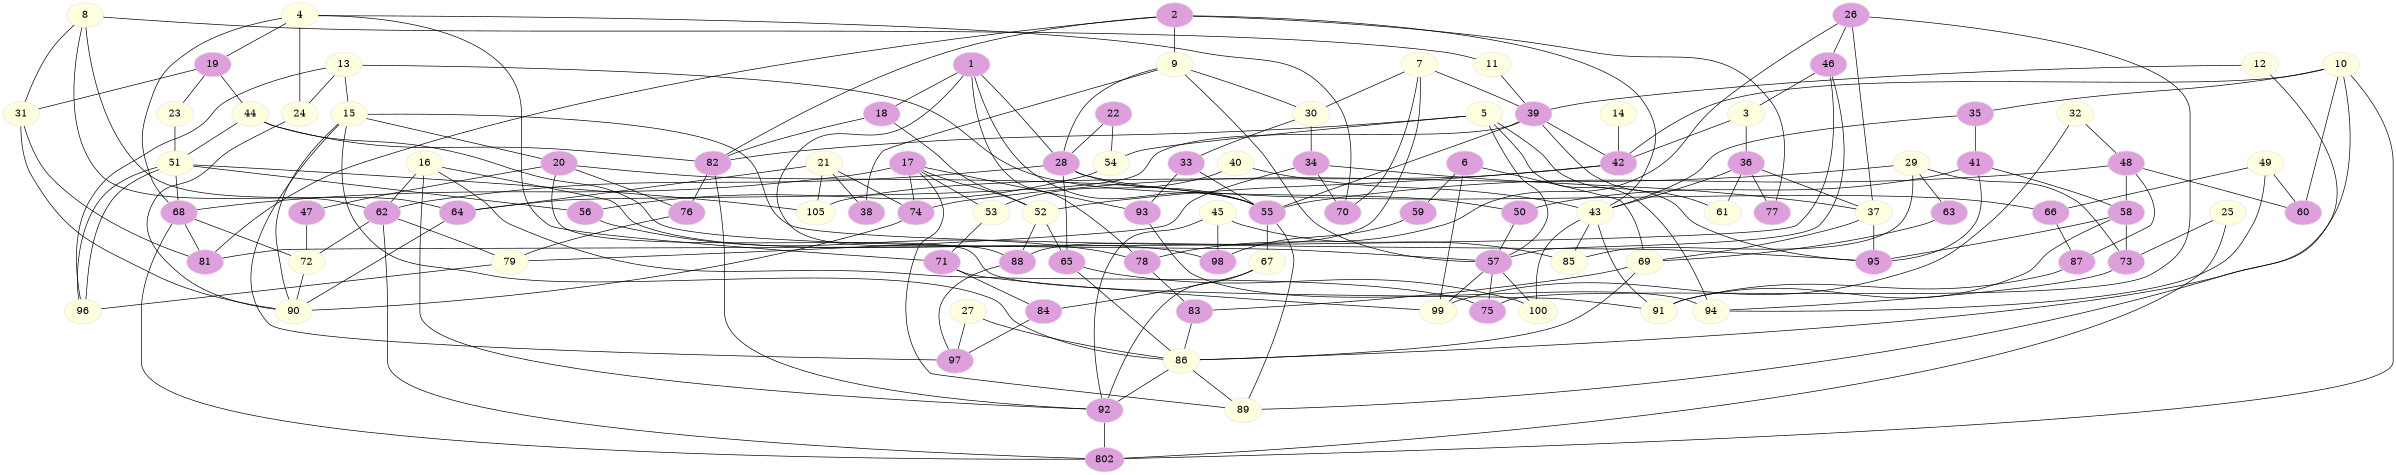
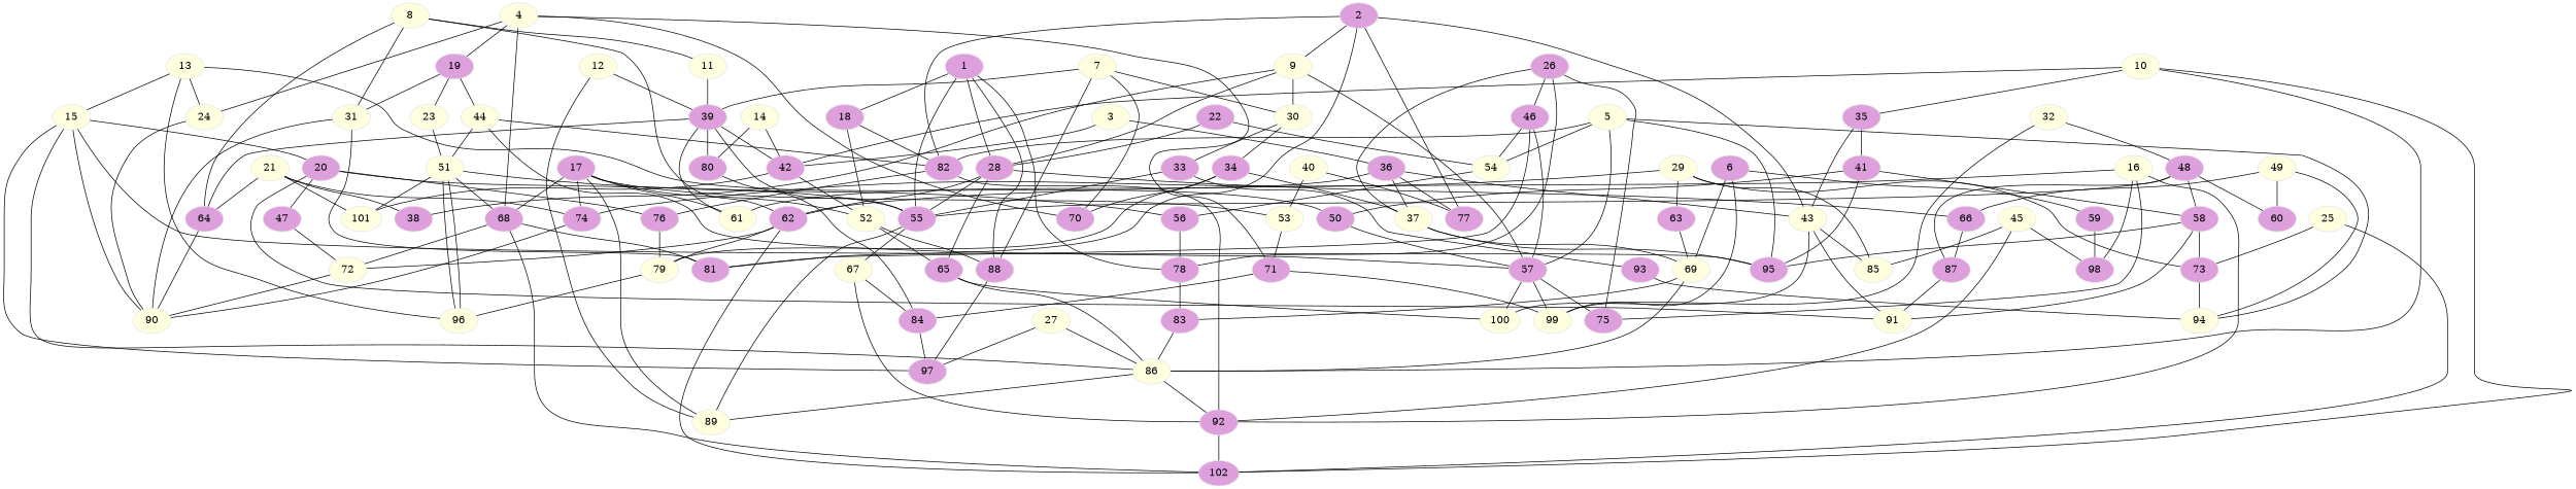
  graph {
    node [color=gray90 fillcolor=plum style=filled]
    1
    18
    28
    55
    78
    88
    82
    52 [fillcolor=lightyellow]
    62
    65
    66
    89 [fillcolor=lightyellow]
    67 [fillcolor=lightyellow]
    83
    97
    9 [fillcolor=lightyellow]
    2
    43 [fillcolor=lightyellow]
    77
    81
    57
    30 [fillcolor=lightyellow]
    38
    91 [fillcolor=lightyellow]
    85 [fillcolor=lightyellow]
    100 [fillcolor=lightyellow]
    92
    76
    3 [fillcolor=lightyellow]
    36
    42
    37 [fillcolor=lightyellow]
    61 [fillcolor=lightyellow]
-   101 [fillcolor=lightyellow label=105]
+   101 [fillcolor=lightyellow]
    4 [fillcolor=lightyellow]
    19
    24 [fillcolor=lightyellow]
    68
    70
    71
    31 [fillcolor=lightyellow]
    23 [fillcolor=lightyellow]
    44 [fillcolor=lightyellow]
    90 [fillcolor=lightyellow]
-   102 [label=802]
+   102
    72 [fillcolor=lightyellow]
    99 [fillcolor=lightyellow]
    84
    5 [fillcolor=lightyellow]
    54 [fillcolor=lightyellow]
    94 [fillcolor=lightyellow]
    95
    56
    75
    6
    59
    69 [fillcolor=lightyellow]
    98
    86 [fillcolor=lightyellow]
    7 [fillcolor=lightyellow]
    39
    33
    34
    64
+   80
    8 [fillcolor=lightyellow]
    11 [fillcolor=lightyellow]
    79 [fillcolor=lightyellow]
    10 [fillcolor=lightyellow]
    35
    60
    41
    12 [fillcolor=lightyellow]
    13 [fillcolor=lightyellow]
    15 [fillcolor=lightyellow]
    50
    96 [fillcolor=lightyellow]
    20
    14 [fillcolor=lightyellow]
    47
    16 [fillcolor=lightyellow]
    17
    53 [fillcolor=lightyellow]
    74
    93
    51 [fillcolor=lightyellow]
    21 [fillcolor=lightyellow]
    22
    25 [fillcolor=lightyellow]
    73
    26
    46
    27 [fillcolor=lightyellow]
    87
    29 [fillcolor=lightyellow]
    63
    32 [fillcolor=lightyellow]
    48
    58
    40 [fillcolor=lightyellow]
    45 [fillcolor=lightyellow]
    49 [fillcolor=lightyellow]
    1 -- 18
    1 -- 28
    1 -- 55
    1 -- 78
    1 -- 88
    18 -- 82
    18 -- 52
    28 -- 55
    28 -- 62
    28 -- 65
    28 -- 66
    55 -- 89
    55 -- 67
    78 -- 83
    88 -- 97
    82 -- 92
    82 -- 76
    52 -- 88
    52 -- 65
    62 -- 102
    62 -- 72
    62 -- 79
    65 -- 100
    65 -- 86
    66 -- 87
    67 -- 92
    67 -- 84
    83 -- 86
    9 -- 28
    9 -- 57
    9 -- 30
    9 -- 38
    2 -- 82
    2 -- 9
    2 -- 43
    2 -- 77
    2 -- 81
    43 -- 91
    43 -- 85
    43 -- 100
    57 -- 100
    57 -- 99
    57 -- 75
    30 -- 33
    30 -- 34
    92 -- 102
    76 -- 79
    3 -- 36
    3 -- 42
    36 -- 43
    36 -- 77
    36 -- 37
    36 -- 61
    42 -- 52
    42 -- 101
    37 -- 95
    37 -- 69
    4 -- 19
    4 -- 24
    4 -- 68
    4 -- 70
    4 -- 71
    19 -- 31
    19 -- 23
    19 -- 44
    24 -- 90
    68 -- 81
    68 -- 102
    68 -- 72
    71 -- 99
    71 -- 84
    31 -- 81
    31 -- 90
    23 -- 51
    44 -- 82
    44 -- 57
    44 -- 51
    72 -- 90
    84 -- 97
    5 -- 82
    5 -- 57
    5 -- 54
    5 -- 94
    5 -- 95
    54 -- 56
    56 -- 78
    6 -- 99
    6 -- 59
    6 -- 69
    59 -- 98
    69 -- 83
    69 -- 86
    86 -- 89
    86 -- 92
    7 -- 88
    7 -- 30
    7 -- 70
    7 -- 39
    39 -- 55
    39 -- 42
    39 -- 61
    39 -- 64
+   39 -- 80
    33 -- 55
    33 -- 93
    34 -- 37
    34 -- 70
    34 -- 79
    64 -- 90
+   80 -- 84
    8 -- 62
    8 -- 31
    8 -- 64
    8 -- 11
    11 -- 39
    79 -- 96
    10 -- 42
    10 -- 102
    10 -- 86
    10 -- 35
-   10 -- 60
    35 -- 43
    35 -- 41
    41 -- 95
    41 -- 50
    41 -- 58
    12 -- 89
    12 -- 39
    13 -- 24
    13 -- 15
    13 -- 50
    13 -- 96
    15 -- 97
    15 -- 90
    15 -- 95
    15 -- 86
    15 -- 20
    50 -- 57
    20 -- 55
    20 -- 91
    20 -- 76
    20 -- 47
    14 -- 42
+   14 -- 80
    47 -- 72
    16 -- 62
    16 -- 92
    16 -- 75
    16 -- 98
    17 -- 52
    17 -- 89
    17 -- 68
    17 -- 53
    17 -- 74
-   17 -- 93
+   17 -- 61
    53 -- 71
    74 -- 90
    93 -- 94
    51 -- 101
    51 -- 68
    51 -- 56
    51 -- 96
    51 -- 96
    21 -- 38
    21 -- 101
    21 -- 64
    21 -- 74
    22 -- 28
    22 -- 54
    25 -- 102
    25 -- 73
    73 -- 94
    26 -- 78
    26 -- 37
    26 -- 75
    26 -- 46
    46 -- 81
    46 -- 57
-   46 -- 3
+   46 -- 54
    27 -- 97
    27 -- 86
    87 -- 91
    29 -- 85
    29 -- 74
    29 -- 73
    29 -- 63
    63 -- 69
    32 -- 99
    32 -- 48
    48 -- 55
    48 -- 60
    48 -- 87
    48 -- 58
    58 -- 91
    58 -- 95
    58 -- 73
-   40 -- 43
+   40 -- 77
    40 -- 53
    45 -- 85
    45 -- 92
    45 -- 98
    49 -- 66
    49 -- 94
    49 -- 60
  }
